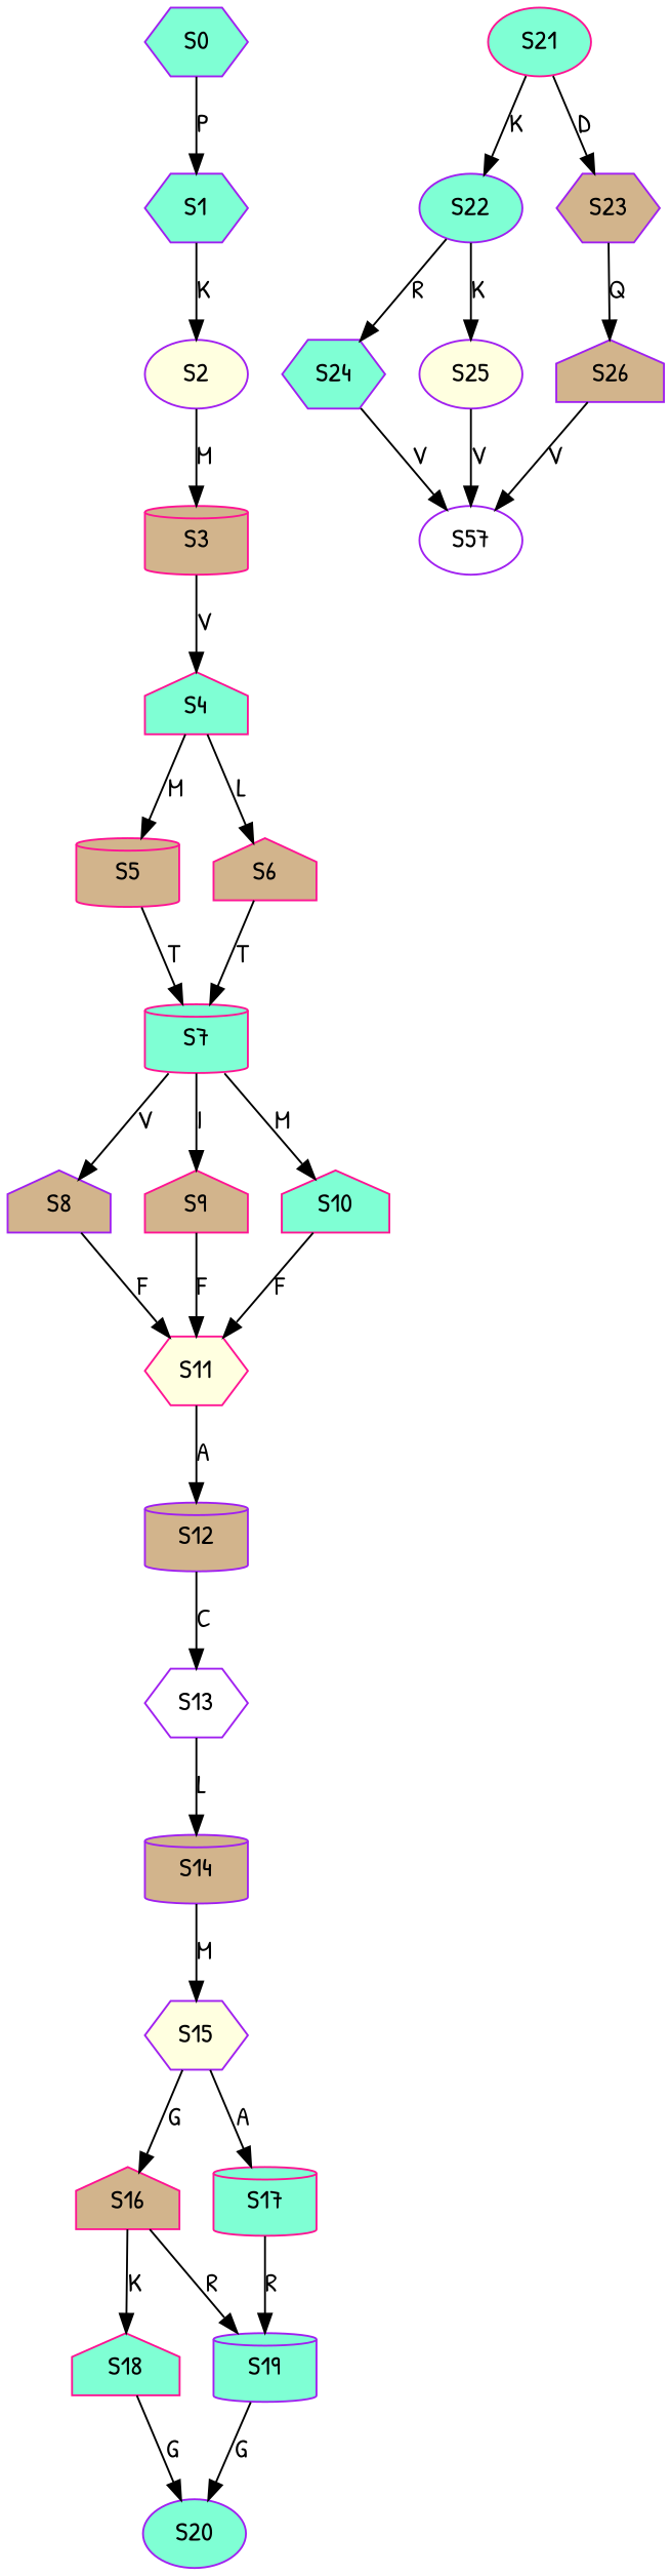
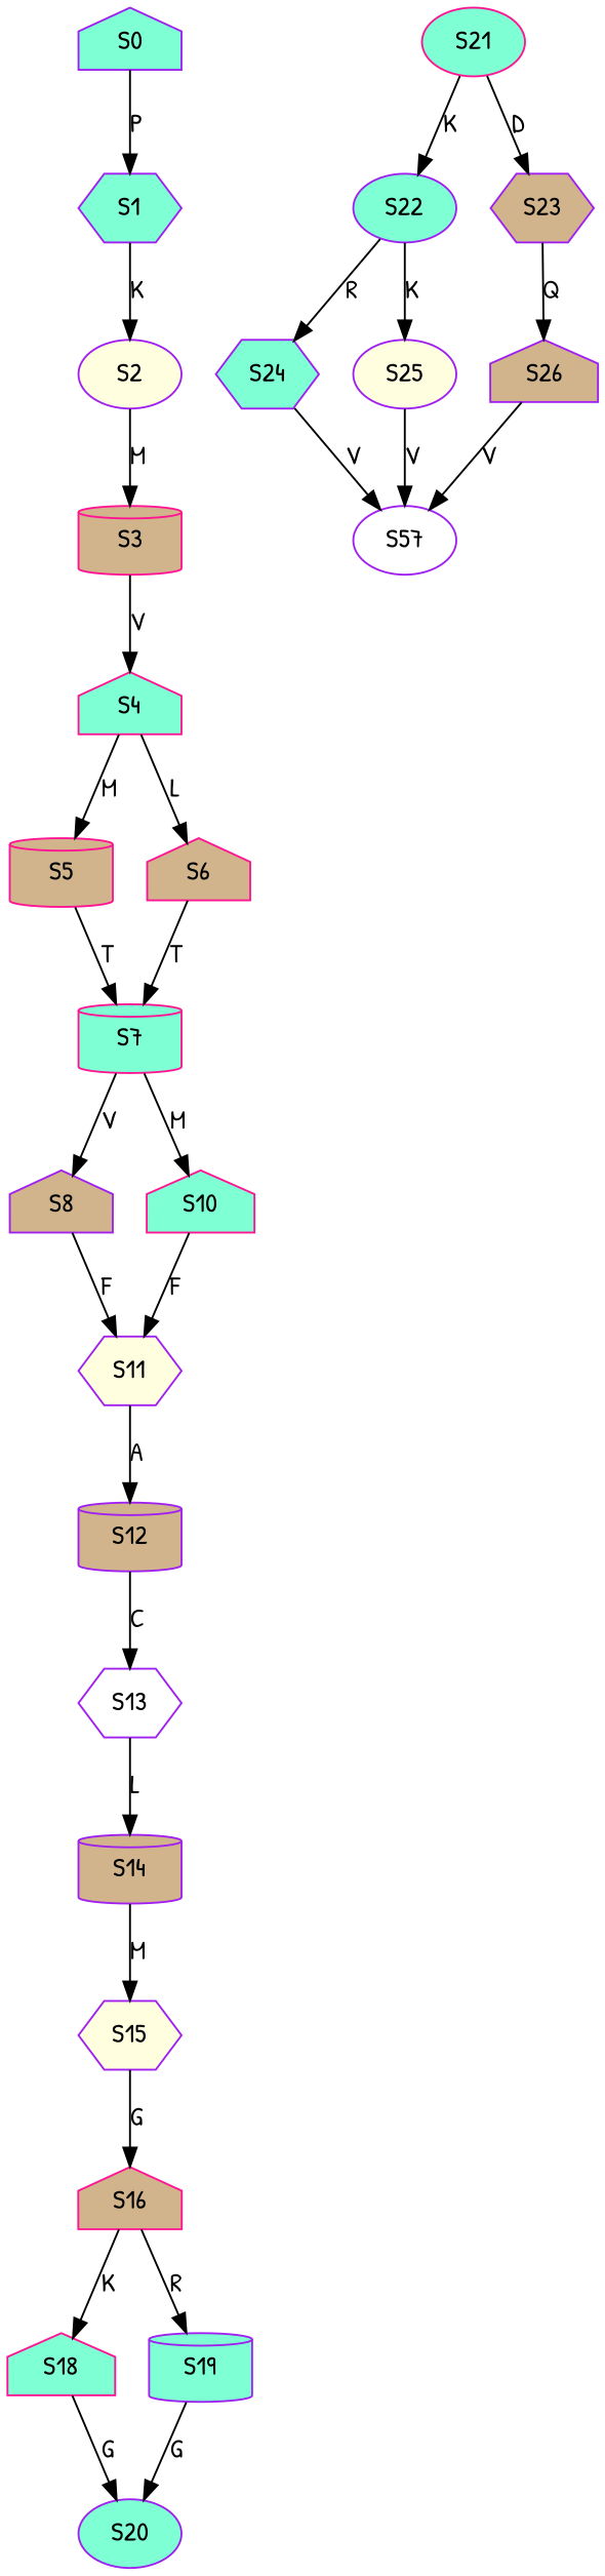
  strict digraph {
    fontname="Patrick Hand"
    node [color=purple fillcolor=aquamarine fontname="Patrick Hand" shape=house style=filled]
    edge [fontname="Patrick Hand"]
    S1 [shape=hexagon]
-   S0 [shape=hexagon]
+   S0
    S2 [fillcolor=lightyellow shape=ellipse]
    S3 [color=deeppink fillcolor=tan shape=cylinder]
    S4 [color=deeppink]
    S5 [color=deeppink fillcolor=tan shape=cylinder]
    S6 [color=deeppink fillcolor=tan]
    S7 [color=deeppink shape=cylinder]
    S8 [fillcolor=tan]
-   S9 [color=deeppink fillcolor=tan]
    S10 [color=deeppink]
-   S11 [color=deeppink fillcolor=lightyellow shape=hexagon]
+   S11 [fillcolor=lightyellow shape=hexagon]
    S12 [fillcolor=tan shape=cylinder]
    S13 [fillcolor=white shape=hexagon]
    S14 [fillcolor=tan shape=cylinder]
    S15 [fillcolor=lightyellow shape=hexagon]
    S16 [color=deeppink fillcolor=tan]
-   S17 [color=deeppink shape=cylinder]
    S18 [color=deeppink]
    S19 [shape=cylinder]
    S20 [shape=ellipse]
    S21 [color=deeppink shape=ellipse]
    S22 [shape=ellipse]
    S23 [fillcolor=tan shape=hexagon]
    S24 [shape=hexagon]
    S25 [fillcolor=lightyellow shape=ellipse]
    S26 [fillcolor=tan]
    n28 [fillcolor=white label=S57 shape=ellipse]
    S1 -> S2 [label=K]
    S0 -> S1 [label=P]
    S2 -> S3 [label=M]
    S3 -> S4 [label=V]
    S4 -> S5 [label=M]
    S4 -> S6 [label=L]
    S5 -> S7 [label=T]
    S6 -> S7 [label=T]
    S7 -> S8 [label=V]
-   S7 -> S9 [label=I]
    S7 -> S10 [label=M]
    S8 -> S11 [label=F]
-   S9 -> S11 [label=F]
    S10 -> S11 [label=F]
    S11 -> S12 [label=A]
    S12 -> S13 [label=C]
    S13 -> S14 [label=L]
    S14 -> S15 [label=M]
    S15 -> S16 [label=G]
-   S15 -> S17 [label=A]
    S16 -> S18 [label=K]
    S16 -> S19 [label=R]
-   S17 -> S19 [label=R]
    S18 -> S20 [label=G]
    S19 -> S20 [label=G]
    S21 -> S22 [label=K]
    S21 -> S23 [label=D]
    S22 -> S24 [label=R]
    S22 -> S25 [label=K]
    S23 -> S26 [label=Q]
    S24 -> n28 [label=V]
    S25 -> n28 [label=V]
    S26 -> n28 [label=V]
  }
